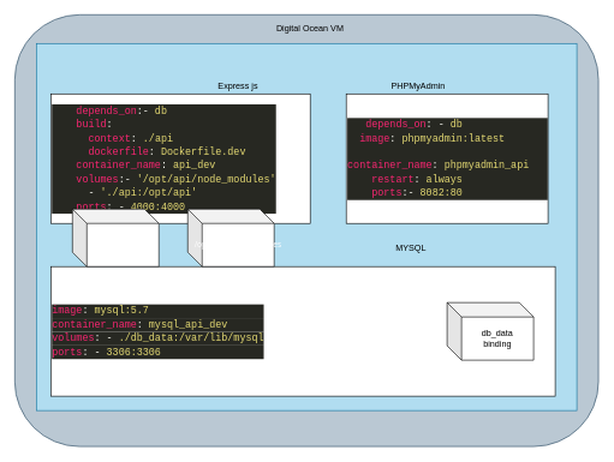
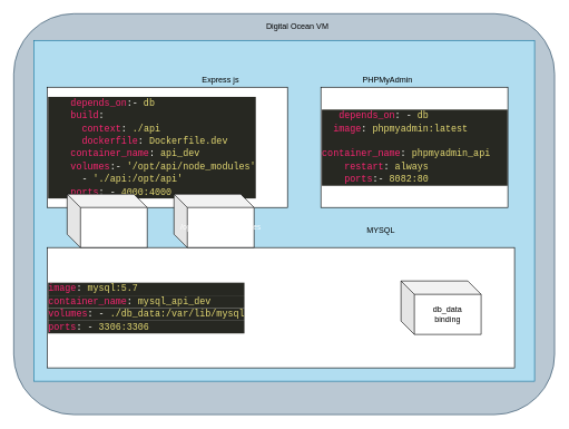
  <mxCell id="0" />
  <mxCell id="1" parent="0" />
  <mxCell id="2" value="" style="rounded=1;whiteSpace=wrap;html=1;strokeColor=#23445d;fillColor=#bac8d3;" parent="1" vertex="1"><mxGeometry x="20" y="20" width="810" height="600" as="geometry" /></mxCell>
  <mxCell id="3" value="" style="rounded=0;whiteSpace=wrap;html=1;fillColor=#b1ddf0;strokeColor=#10739e;" parent="1" vertex="1"><mxGeometry x="50" y="60" width="750" height="510" as="geometry" /></mxCell>
  <mxCell id="4" value="&lt;div style=&quot;color: rgb(248 , 248 , 242) ; background-color: rgb(39 , 40 , 34) ; font-family: &amp;#34;consolas&amp;#34; , &amp;#34;courier new&amp;#34; , monospace ; font-size: 14px ; line-height: 19px&quot;&gt;&lt;div&gt;&amp;nbsp; &amp;nbsp; &lt;span style=&quot;color: #f92672&quot;&gt;depends_on&lt;/span&gt;:- &lt;span style=&quot;color: rgb(230 , 219 , 116)&quot;&gt;db&lt;/span&gt;&lt;/div&gt;&lt;div&gt;&amp;nbsp; &amp;nbsp; &lt;span style=&quot;color: #f92672&quot;&gt;build&lt;/span&gt;:&lt;/div&gt;&lt;div&gt;&amp;nbsp; &amp;nbsp; &amp;nbsp; &lt;span style=&quot;color: #f92672&quot;&gt;context&lt;/span&gt;: &lt;span style=&quot;color: #e6db74&quot;&gt;./api&lt;/span&gt;&lt;/div&gt;&lt;div&gt;&amp;nbsp; &amp;nbsp; &amp;nbsp; &lt;span style=&quot;color: #f92672&quot;&gt;dockerfile&lt;/span&gt;: &lt;span style=&quot;color: #e6db74&quot;&gt;Dockerfile.dev&lt;/span&gt;&lt;/div&gt;&lt;div&gt;&amp;nbsp; &amp;nbsp; &lt;span style=&quot;color: #f92672&quot;&gt;container_name&lt;/span&gt;: &lt;span style=&quot;color: #e6db74&quot;&gt;api_dev&lt;/span&gt;&lt;/div&gt;&lt;div&gt;&amp;nbsp; &amp;nbsp; &lt;span style=&quot;color: #f92672&quot;&gt;volumes&lt;/span&gt;:- &lt;span style=&quot;color: rgb(230 , 219 , 116)&quot;&gt;'/opt/api/node_modules'&lt;/span&gt;&lt;/div&gt;&lt;div&gt;&amp;nbsp; &amp;nbsp; &amp;nbsp; - &lt;span style=&quot;color: #e6db74&quot;&gt;'./api:/opt/api'&lt;/span&gt;&lt;/div&gt;&lt;div&gt;&amp;nbsp; &amp;nbsp; &lt;span style=&quot;color: #f92672&quot;&gt;ports&lt;/span&gt;: - &lt;span style=&quot;color: rgb(230 , 219 , 116)&quot;&gt;4000:4000&lt;/span&gt;&lt;/div&gt;&lt;/div&gt;" style="rounded=0;whiteSpace=wrap;html=1;align=left;" parent="1" vertex="1"><mxGeometry x="70" y="130" width="360" height="180" as="geometry" /></mxCell>
  <mxCell id="5" value="&lt;div style=&quot;color: rgb(248 , 248 , 242) ; background-color: rgb(39 , 40 , 34) ; font-family: &amp;#34;consolas&amp;#34; , &amp;#34;courier new&amp;#34; , monospace ; font-size: 14px ; line-height: 19px&quot;&gt;&lt;div&gt;&amp;nbsp; &amp;nbsp;&lt;span style=&quot;color: #f92672&quot;&gt;depends_on&lt;/span&gt;: - &lt;span style=&quot;color: rgb(230 , 219 , 116)&quot;&gt;db&lt;/span&gt;&lt;/div&gt;&lt;div&gt;&amp;nbsp;&amp;nbsp;&lt;span style=&quot;color: #f92672&quot;&gt;image&lt;/span&gt;:&amp;nbsp;&lt;span style=&quot;color: #e6db74&quot;&gt;phpmyadmin:latest&lt;/span&gt;&lt;/div&gt;&lt;div&gt;&amp;nbsp; &amp;nbsp; &lt;span style=&quot;color: #f92672&quot;&gt;container_name&lt;/span&gt;:&amp;nbsp;&lt;span style=&quot;color: #e6db74&quot;&gt;phpmyadmin_api&lt;/span&gt;&lt;/div&gt;&lt;div&gt;&amp;nbsp; &amp;nbsp; &lt;span style=&quot;color: #f92672&quot;&gt;restart&lt;/span&gt;: &lt;span style=&quot;color: #e6db74&quot;&gt;always&lt;/span&gt;&lt;/div&gt;&lt;div&gt;&amp;nbsp; &amp;nbsp; &lt;span style=&quot;color: #f92672&quot;&gt;ports&lt;/span&gt;:- &lt;span style=&quot;color: rgb(230 , 219 , 116)&quot;&gt;8082:80&lt;/span&gt;&lt;/div&gt;&lt;/div&gt;" style="rounded=0;whiteSpace=wrap;html=1;align=left;" parent="1" vertex="1"><mxGeometry x="480" y="130" width="280" height="180" as="geometry" /></mxCell>
  <mxCell id="6" value="&lt;div style=&quot;color: rgb(248 , 248 , 242) ; background-color: rgb(39 , 40 , 34) ; font-family: &amp;#34;consolas&amp;#34; , &amp;#34;courier new&amp;#34; , monospace ; font-size: 14px ; line-height: 19px&quot;&gt;&lt;span style=&quot;color: #f92672&quot;&gt;image&lt;/span&gt;: &lt;span style=&quot;color: #e6db74&quot;&gt;mysql:5.7&lt;/span&gt;&lt;/div&gt;&lt;div style=&quot;color: rgb(248 , 248 , 242) ; background-color: rgb(39 , 40 , 34) ; font-family: &amp;#34;consolas&amp;#34; , &amp;#34;courier new&amp;#34; , monospace ; font-size: 14px ; line-height: 19px&quot;&gt;&lt;span style=&quot;color: rgb(249 , 38 , 114)&quot;&gt;container_name&lt;/span&gt;: &lt;span style=&quot;color: rgb(230 , 219 , 116)&quot;&gt;mysql_api_dev&lt;/span&gt;&lt;/div&gt;&lt;div style=&quot;color: rgb(248 , 248 , 242) ; background-color: rgb(39 , 40 , 34) ; font-family: &amp;#34;consolas&amp;#34; , &amp;#34;courier new&amp;#34; , monospace ; font-size: 14px ; line-height: 19px&quot;&gt;&lt;span style=&quot;color: rgb(249 , 38 , 114)&quot;&gt;volumes&lt;/span&gt;: - &lt;span style=&quot;color: rgb(230 , 219 , 116)&quot;&gt;./db_data:/var/lib/mysql&lt;/span&gt;&lt;/div&gt;&lt;div style=&quot;color: rgb(248 , 248 , 242) ; background-color: rgb(39 , 40 , 34) ; font-family: &amp;#34;consolas&amp;#34; , &amp;#34;courier new&amp;#34; , monospace ; font-size: 14px ; line-height: 19px&quot;&gt;&lt;div style=&quot;line-height: 19px&quot;&gt;&lt;div&gt;&lt;span style=&quot;color: rgb(249 , 38 , 114)&quot;&gt;ports&lt;/span&gt;: - &lt;span style=&quot;color: rgb(230 , 219 , 116)&quot;&gt;3306:3306&lt;/span&gt;&lt;/div&gt;&lt;/div&gt;&lt;/div&gt;" style="rounded=0;whiteSpace=wrap;html=1;align=left;" parent="1" vertex="1"><mxGeometry x="70" y="370" width="700" height="180" as="geometry" /></mxCell>
  <mxCell id="7" value="&lt;font color=&quot;#000000&quot;&gt;Express js&lt;/font&gt;" style="text;html=1;strokeColor=none;fillColor=none;align=center;verticalAlign=middle;whiteSpace=wrap;rounded=0;" parent="1" vertex="1"><mxGeometry x="295" y="110" width="70" height="20" as="geometry" /></mxCell>
  <mxCell id="8" value="&lt;font color=&quot;#000000&quot;&gt;PHPMyAdmin&lt;/font&gt;" style="text;html=1;strokeColor=none;fillColor=none;align=center;verticalAlign=middle;whiteSpace=wrap;rounded=0;" parent="1" vertex="1"><mxGeometry x="545" y="110" width="70" height="20" as="geometry" /></mxCell>
  <mxCell id="9" value="&lt;font color=&quot;#000000&quot;&gt;MYSQL&lt;/font&gt;" style="text;html=1;strokeColor=none;fillColor=none;align=center;verticalAlign=middle;whiteSpace=wrap;rounded=0;" parent="1" vertex="1"><mxGeometry x="535" y="335" width="70" height="20" as="geometry" /></mxCell>
  <mxCell id="10" value="&lt;span style=&quot;font-family: &amp;#34;open sans&amp;#34; , &amp;#34;helvetica neue&amp;#34; , sans-serif ; text-align: left&quot;&gt;&lt;font color=&quot;#ffffff&quot; style=&quot;font-size: 11px&quot;&gt;/modules/api&lt;/font&gt;&lt;/span&gt;" style="shape=cube;whiteSpace=wrap;html=1;boundedLbl=1;backgroundOutline=1;darkOpacity=0.05;darkOpacity2=0.1;" parent="1" vertex="1"><mxGeometry x="100" y="290" width="120" height="80" as="geometry" /></mxCell>
  <mxCell id="11" value="&lt;span style=&quot;color: rgb(255 , 255 , 255) ; font-family: &amp;#34;open sans&amp;#34; , &amp;#34;helvetica neue&amp;#34; , sans-serif ; text-align: left&quot;&gt;&lt;font style=&quot;font-size: 11px&quot;&gt;/opt/api/node_modules&lt;/font&gt;&lt;/span&gt;" style="shape=cube;whiteSpace=wrap;html=1;boundedLbl=1;backgroundOutline=1;darkOpacity=0.05;darkOpacity2=0.1;" parent="1" vertex="1"><mxGeometry x="260" y="290" width="120" height="80" as="geometry" /></mxCell>
- <mxCell id="12" value="db_data&lt;br&gt;binding" style="shape=cube;whiteSpace=wrap;html=1;boundedLbl=1;backgroundOutline=1;darkOpacity=0.05;darkOpacity2=0.1;" parent="1" vertex="1"><mxGeometry x="620" y="420" width="120" height="80" as="geometry" /></mxCell>
- <mxCell id="13" value="&lt;font color=&quot;#000000&quot;&gt;Digital Ocean VM&lt;/font&gt;" style="text;html=1;strokeColor=none;fillColor=none;align=center;verticalAlign=middle;whiteSpace=wrap;rounded=0;" parent="1" vertex="1"><mxGeometry x="370" y="30" width="120" height="20" as="geometry" /></mxCell>
+ <mxCell id="12" value="db_data&lt;br&gt;binding" style="shape=cube;whiteSpace=wrap;html=1;boundedLbl=1;backgroundOutline=1;darkOpacity=0.05;darkOpacity2=0.1;" parent="1" vertex="1"><mxGeometry x="600" y="420" width="120" height="80" as="geometry" /></mxCell>
+ <mxCell id="13" value="&lt;font color=&quot;#000000&quot;&gt;Digital Ocean VM&lt;/font&gt;" style="text;html=1;strokeColor=none;fillColor=none;align=center;verticalAlign=middle;whiteSpace=wrap;rounded=0;" parent="1" vertex="1"><mxGeometry x="385" y="30" width="120" height="20" as="geometry" /></mxCell>
